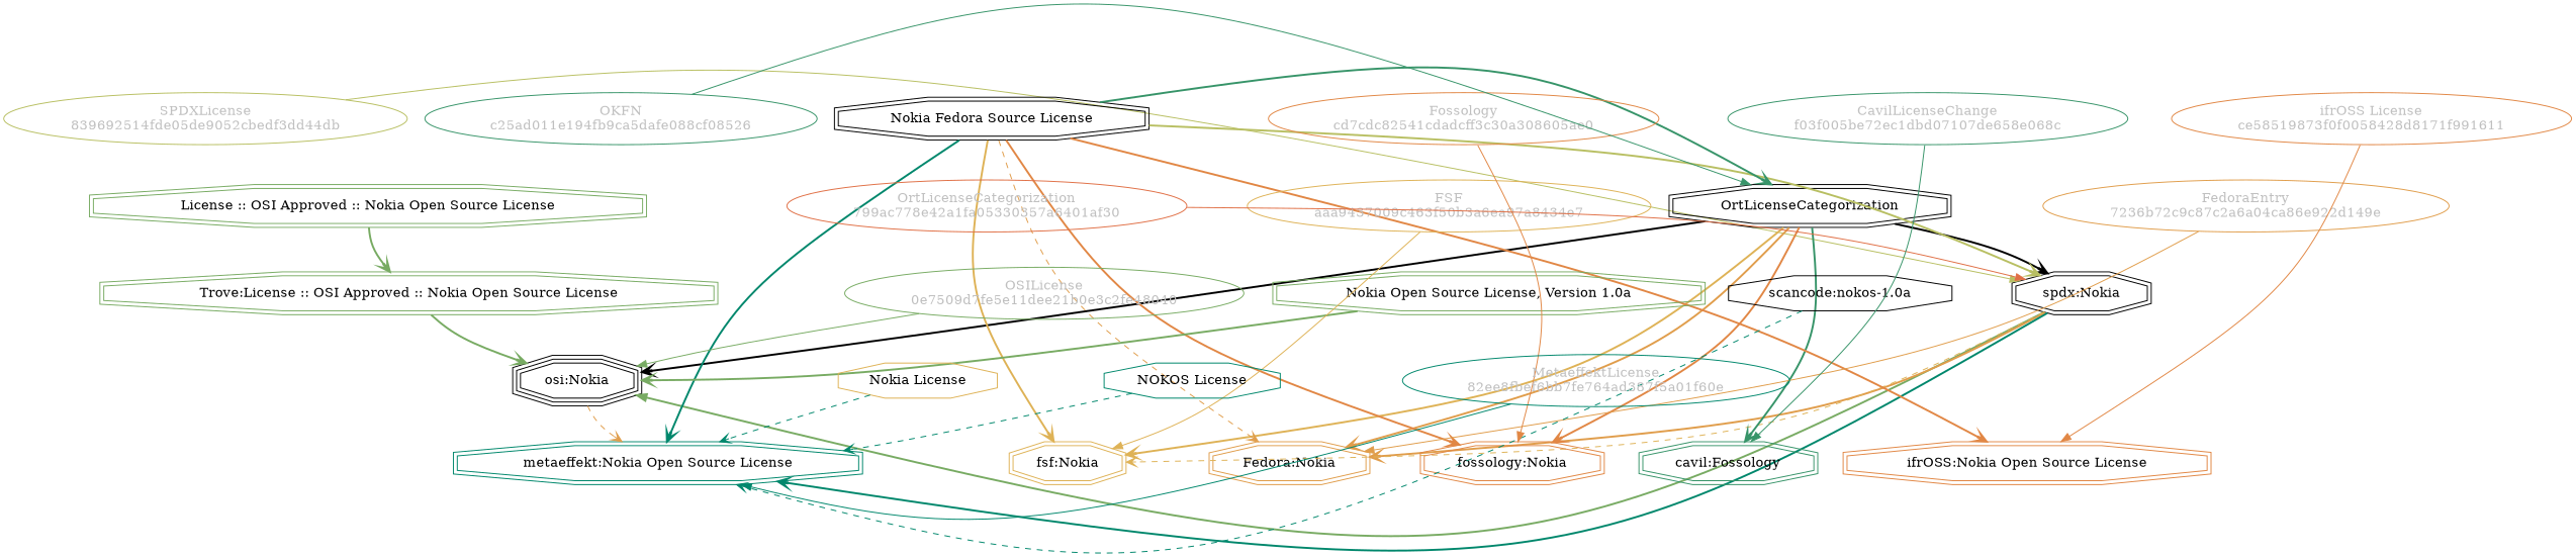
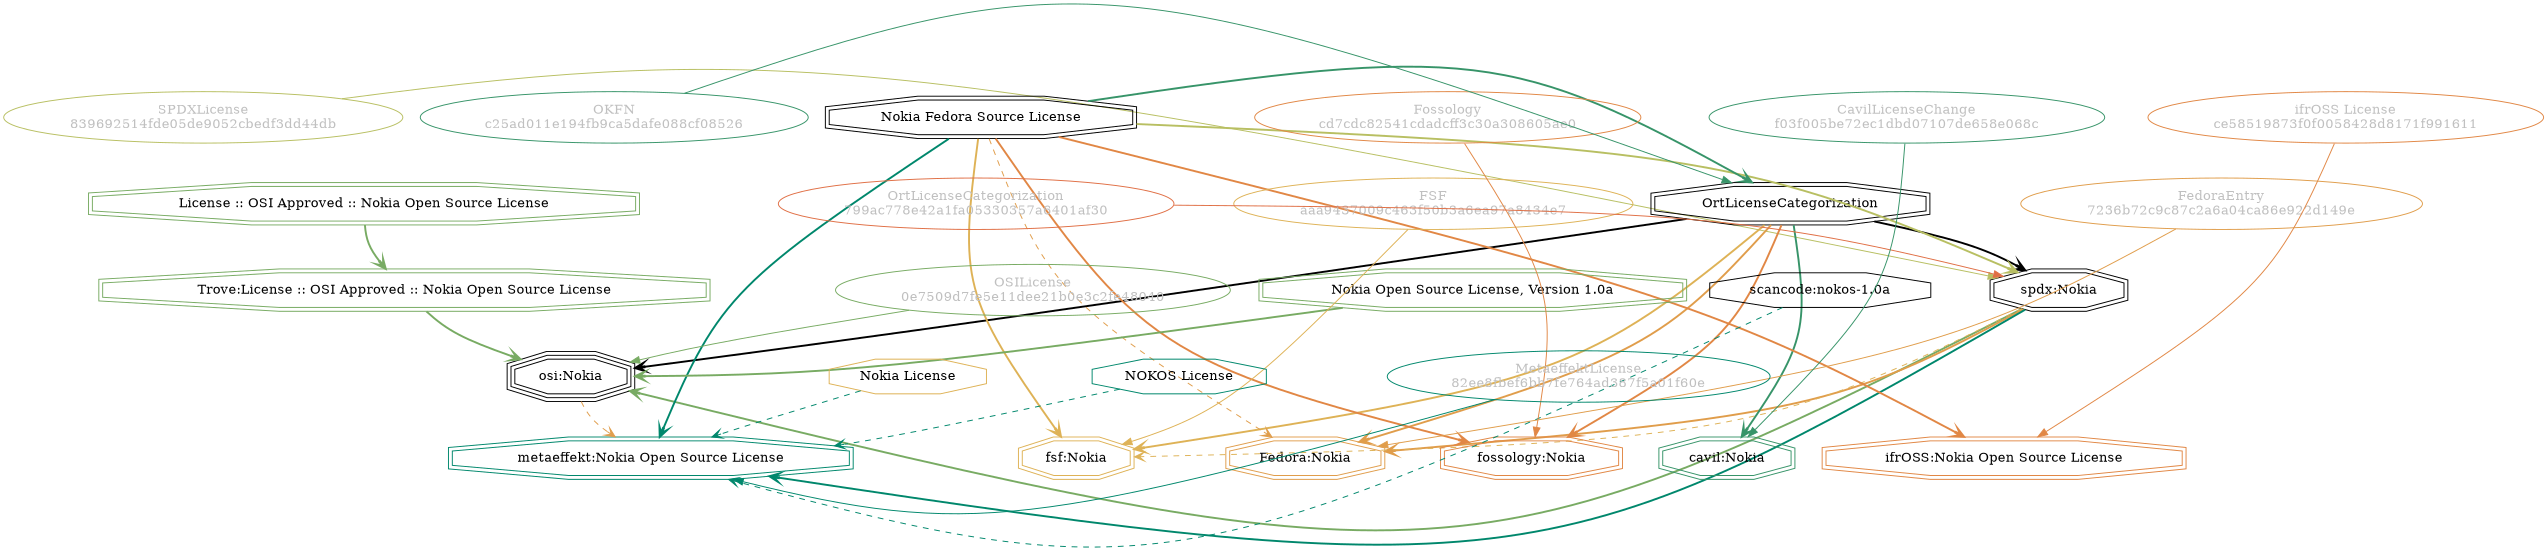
  strict digraph {
    splines=curved
    node [shape=doubleoctagon]
    edge [color="#00876c" weight=0.7 arrowhead=vee style=bold]
    n1 [color="#b8bf62" fillcolor="beige;1" fontcolor=gray label="SPDXLicense\n839692514fde05de9052cbedf3dd44db" shape=ellipse]
    n2 [label="spdx:Nokia"]
    n3 [label="osi:Nokia" shape=tripleoctagon]
    n4 [color="#e09d4b" label="Fedora:Nokia"]
    n5 [color="#deb256" label="fsf:Nokia"]
    n6 [color="#00876c" label="metaeffekt:Nokia Open Source License"]
    n7 [label=OrtLicenseCategorization]
    n8 [color="#e18745" label="fossology:Nokia"]
-   n9 [color="#379469" label="cavil:Fossology"]
+   n9 [color="#379469" label="cavil:Nokia"]
    n10 [label="Nokia Fedora Source License"]
    n11 [color="#e18745" label="ifrOSS:Nokia Open Source License"]
    n12 [color="#78ab63" fillcolor="beige;1" fontcolor=gray label="OSILicense\n0e7509d7fe5e11dee21b0e3c2fe48040" shape=ellipse]
    n13 [color="#78ab63" label="Nokia Open Source License, Version 1.0a"]
    n14 [color="#78ab63" label="Trove:License :: OSI Approved :: Nokia Open Source License"]
    n15 [color="#78ab63" label="License :: OSI Approved :: Nokia Open Source License"]
    n16 [color="#e09d4b" fillcolor="beige;1" fontcolor=gray label="FedoraEntry\n7236b72c9c87c2a6a04ca86e922d149e" shape=ellipse]
    n17 [color="#deb256" fillcolor="beige;1" fontcolor=gray label="FSF\naaa9437009c463f50b3a6ea97a8434e7" shape=ellipse]
    n18 [label="scancode:nokos-1.0a" shape=octagon]
    n19 [color="#e18745" fillcolor="beige;1" fontcolor=gray label="Fossology\ncd7cdc82541cdadcff3c30a308605ae0" shape=ellipse]
    n20 [color="#379469" fillcolor="beige;1" fontcolor=gray label="OKFN\nc25ad011e194fb9ca5dafe088cf08526" shape=ellipse]
    n21 [color="#e06f45" fillcolor="beige;1" fontcolor=gray label="OrtLicenseCategorization\n799ac778e42a1fa05330357a6401af30" shape=ellipse]
    n22 [color="#379469" fillcolor="beige;1" fontcolor=gray label="CavilLicenseChange\nf03f005be72ec1dbd07107de658e068c" shape=ellipse]
    n23 [color="#00876c" fillcolor="beige;1" fontcolor=gray label="MetaeffektLicense\n82ee8fbef6bb7fe764ad387f5a01f60e" shape=ellipse]
    n24 [color="#deb256" label="Nokia License" shape=octagon]
    n25 [color="#00876c" label="NOKOS License" shape=octagon]
    n26 [color="#e18745" fillcolor="beige;1" fontcolor=gray label="ifrOSS License\nce58519873f0f0058428d8171f991611" shape=ellipse]
    n1 -> n2 [color="#b8bf62" weight=0.5 arrowhead="" style=""]
-   n2 -> n3 [arrowhead=normal color="#78ab63"]
+   n2 -> n3 [color="#78ab63"]
    n2 -> n4 [color="#e09d4b"]
    n2 -> n5 [color="#deb256" style=dashed weight=0.5]
    n2 -> n6
    n3 -> n6 [color="#e09d4b" style=dashed weight=0.5]
    n7 -> n2 [color=""]
    n7 -> n3 [color=""]
    n7 -> n4 [color="#e09d4b"]
    n7 -> n5 [color="#deb256"]
    n7 -> n8 [color="#e18745"]
    n7 -> n9 [color="#379469"]
    n10 -> n2 [color="#b8bf62"]
    n10 -> n4 [color="#e09d4b" style=dashed weight=0.5]
    n10 -> n5 [color="#deb256"]
    n10 -> n6
    n10 -> n7 [color="#379469"]
    n10 -> n8 [color="#e18745"]
    n10 -> n11 [color="#e18745"]
    n12 -> n3 [color="#78ab63" weight=0.5 arrowhead="" style=""]
    n13 -> n3 [color="#78ab63"]
    n14 -> n3 [color="#78ab63"]
    n15 -> n14 [color="#78ab63"]
    n16 -> n4 [color="#e09d4b" weight=0.5 arrowhead="" style=""]
    n17 -> n5 [color="#deb256" weight=0.5 arrowhead="" style=""]
    n18 -> n6 [style=dashed weight=0.5]
    n19 -> n8 [color="#e18745" weight=0.5 arrowhead="" style=""]
    n20 -> n7 [color="#379469" weight=0.5 arrowhead="" style=""]
    n21 -> n2 [color="#e06f45" weight=0.5 arrowhead="" style=""]
    n22 -> n9 [color="#379469" weight=0.5 arrowhead="" style=""]
    n23 -> n6 [weight=0.5 arrowhead="" style=""]
    n24 -> n6 [style=dashed weight=0.5]
    n25 -> n6 [style=dashed weight=0.5]
    n26 -> n11 [color="#e18745" weight=0.5 arrowhead="" style=""]
  }
